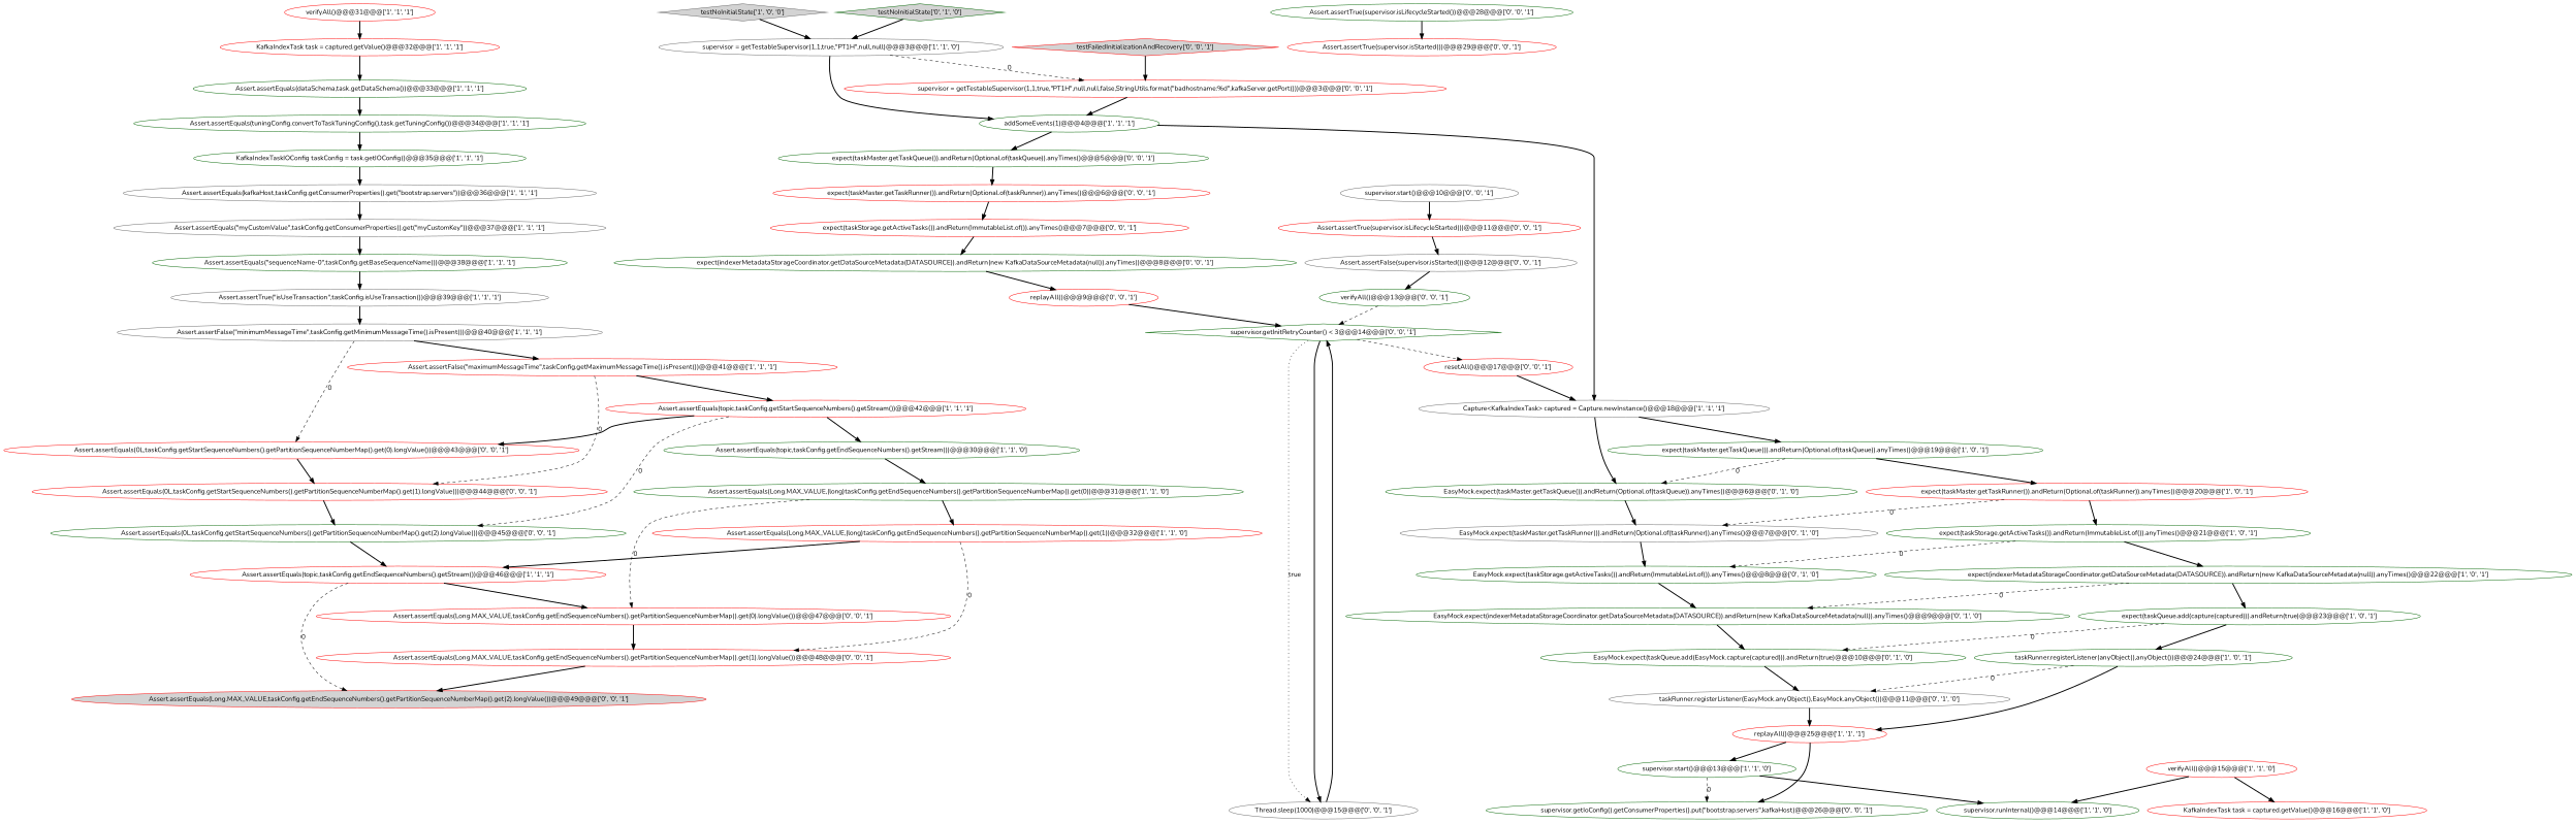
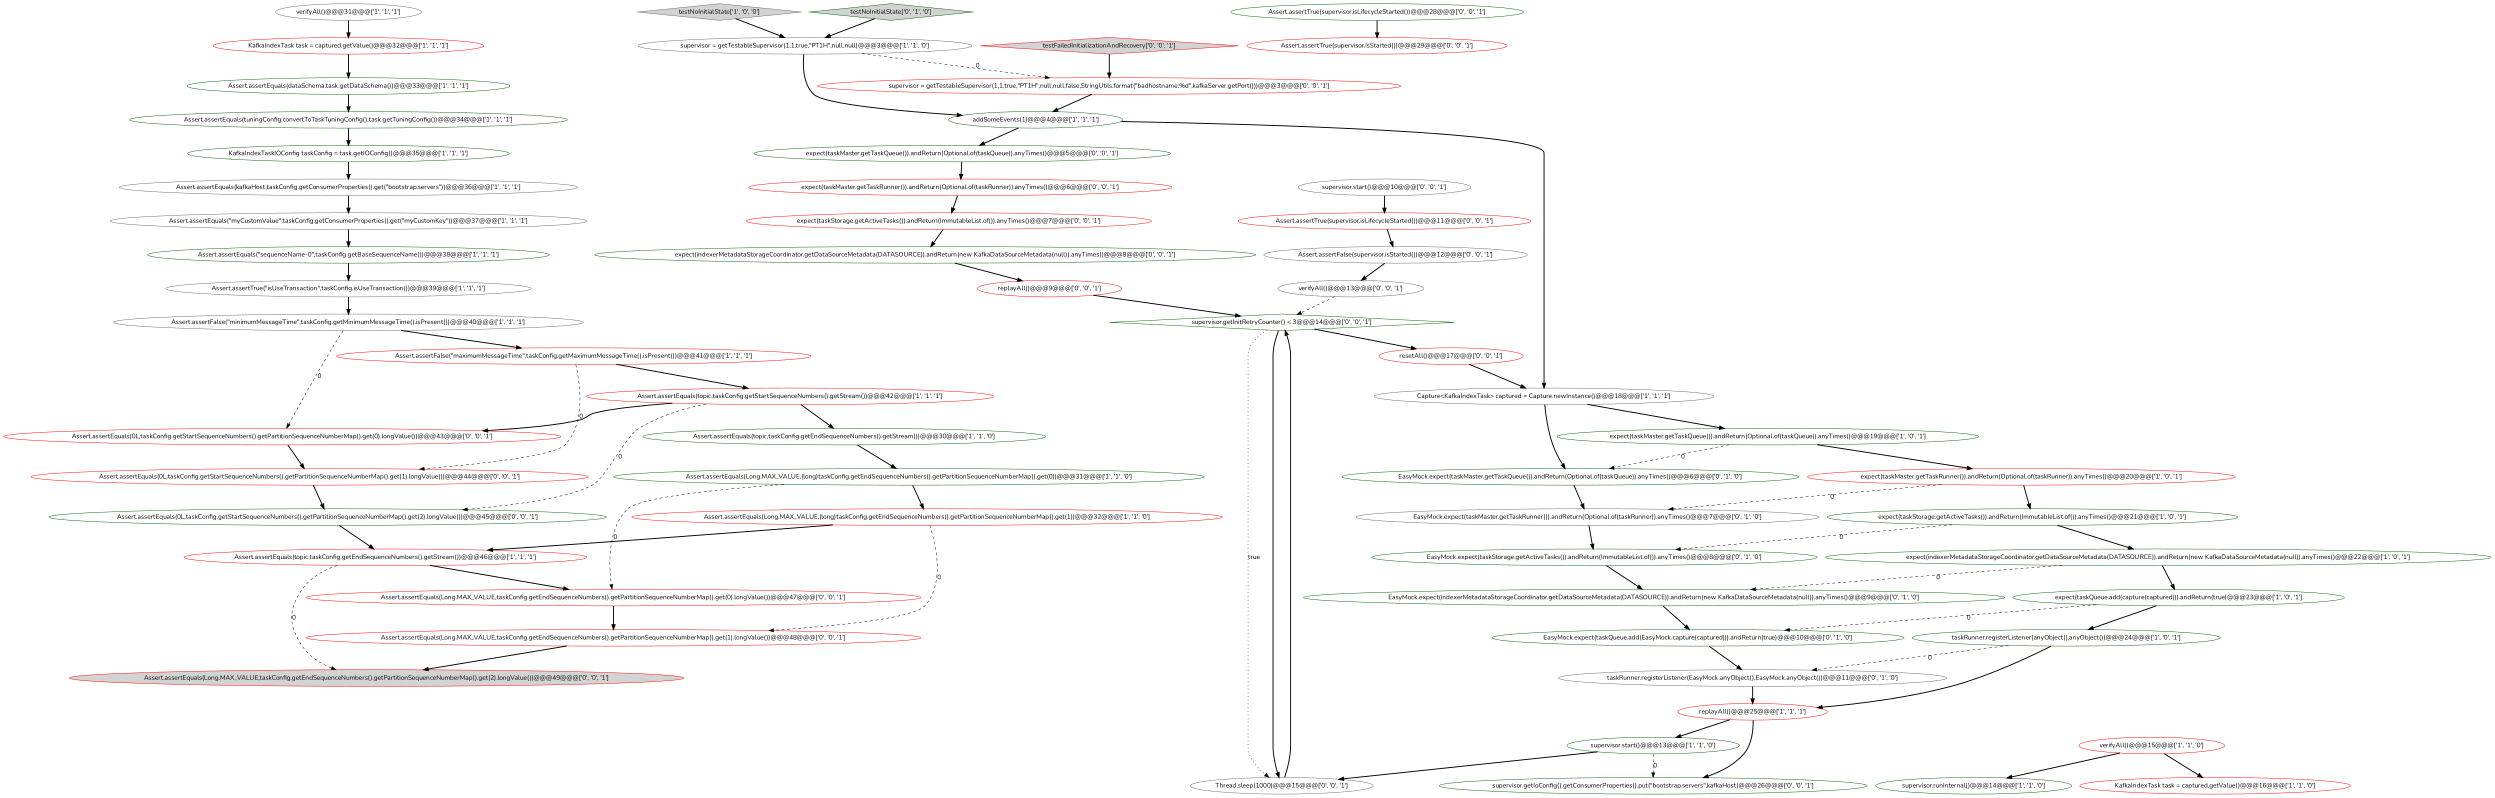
  digraph {
    fontname=Nunito
    node [color=darkgreen fillcolor=white fontname=Nunito shape=ellipse style=filled]
    edge [fontname=Nunito style=bold]
    n1 [color=gray40 label="Assert.assertEquals(kafkaHost,taskConfig.getConsumerProperties().get(\"bootstrap.servers\"))@@@36@@@['1', '1', '1']"]
    n2 [color=gray40 label="Assert.assertEquals(\"myCustomValue\",taskConfig.getConsumerProperties().get(\"myCustomKey\"))@@@37@@@['1', '1', '1']"]
    n3 [label="Assert.assertEquals(\"sequenceName-0\",taskConfig.getBaseSequenceName())@@@38@@@['1', '1', '1']"]
    n4 [color=red fillcolor=lightgray label="Assert.assertEquals(Long.MAX_VALUE,taskConfig.getEndSequenceNumbers().getPartitionSequenceNumberMap().get(2).longValue())@@@49@@@['0', '0', '1']"]
    n5 [color=gray40 label="Assert.assertFalse(supervisor.isStarted())@@@12@@@['0', '0', '1']"]
-   n6 [label="verifyAll()@@@13@@@['0', '0', '1']"]
+   n6 [color=gray40 label="verifyAll()@@@13@@@['0', '0', '1']"]
    n7 [label="supervisor.getInitRetryCounter() < 3@@@14@@@['0', '0', '1']" shape=diamond]
    n8 [label="supervisor.start()@@@13@@@['1', '1', '0']"]
    n9 [label="supervisor.getIoConfig().getConsumerProperties().put(\"bootstrap.servers\",kafkaHost)@@@26@@@['0', '0', '1']"]
    n10 [label="supervisor.runInternal()@@@14@@@['1', '1', '0']"]
    n11 [color=red label="Assert.assertFalse(\"maximumMessageTime\",taskConfig.getMaximumMessageTime().isPresent())@@@41@@@['1', '1', '1']"]
    n12 [color=red label="Assert.assertEquals(topic,taskConfig.getStartSequenceNumbers().getStream())@@@42@@@['1', '1', '1']"]
    n13 [color=red label="Assert.assertEquals(0L,taskConfig.getStartSequenceNumbers().getPartitionSequenceNumberMap().get(1).longValue())@@@44@@@['0', '0', '1']"]
    n14 [label="Assert.assertEquals(0L,taskConfig.getStartSequenceNumbers().getPartitionSequenceNumberMap().get(2).longValue())@@@45@@@['0', '0', '1']"]
    n15 [color=red label="Assert.assertEquals(0L,taskConfig.getStartSequenceNumbers().getPartitionSequenceNumberMap().get(0).longValue())@@@43@@@['0', '0', '1']"]
    n16 [label="Assert.assertEquals(topic,taskConfig.getEndSequenceNumbers().getStream())@@@30@@@['1', '1', '0']"]
    n17 [color=red label="Assert.assertEquals(topic,taskConfig.getEndSequenceNumbers().getStream())@@@46@@@['1', '1', '1']"]
    n18 [color=red label="Assert.assertEquals(Long.MAX_VALUE,taskConfig.getEndSequenceNumbers().getPartitionSequenceNumberMap().get(0).longValue())@@@47@@@['0', '0', '1']"]
    n19 [color=red label="Assert.assertEquals(Long.MAX_VALUE,taskConfig.getEndSequenceNumbers().getPartitionSequenceNumberMap().get(1).longValue())@@@48@@@['0', '0', '1']"]
    n20 [color=gray40 label="Thread.sleep(1000)@@@15@@@['0', '0', '1']"]
    n21 [color=red label="resetAll()@@@17@@@['0', '0', '1']"]
    n22 [label="addSomeEvents(1)@@@4@@@['1', '1', '1']"]
    n23 [label="expect(taskMaster.getTaskQueue()).andReturn(Optional.of(taskQueue)).anyTimes()@@@5@@@['0', '0', '1']"]
    n24 [color=gray40 label="Capture<KafkaIndexTask> captured = Capture.newInstance()@@@18@@@['1', '1', '1']"]
    n25 [color=red label="expect(taskMaster.getTaskRunner()).andReturn(Optional.of(taskRunner)).anyTimes()@@@6@@@['0', '0', '1']"]
    n26 [label="EasyMock.expect(taskMaster.getTaskQueue()).andReturn(Optional.of(taskQueue)).anyTimes()@@@6@@@['0', '1', '0']"]
    n27 [label="expect(taskMaster.getTaskQueue()).andReturn(Optional.of(taskQueue)).anyTimes()@@@19@@@['1', '0', '1']"]
    n28 [label="expect(indexerMetadataStorageCoordinator.getDataSourceMetadata(DATASOURCE)).andReturn(new KafkaDataSourceMetadata(null)).anyTimes()@@@8@@@['0', '0', '1']"]
    n29 [color=red label="replayAll()@@@9@@@['0', '0', '1']"]
    n30 [label="Assert.assertEquals(tuningConfig.convertToTaskTuningConfig(),task.getTuningConfig())@@@34@@@['1', '1', '1']"]
    n31 [label="KafkaIndexTaskIOConfig taskConfig = task.getIOConfig()@@@35@@@['1', '1', '1']"]
    n32 [color=gray40 label="supervisor.start()@@@10@@@['0', '0', '1']"]
    n33 [color=red label="Assert.assertTrue(supervisor.isLifecycleStarted())@@@11@@@['0', '0', '1']"]
    n34 [label="Assert.assertEquals(dataSchema,task.getDataSchema())@@@33@@@['1', '1', '1']"]
    n35 [color=red label="KafkaIndexTask task = captured.getValue()@@@16@@@['1', '1', '0']"]
    n36 [color=gray40 label="EasyMock.expect(taskMaster.getTaskRunner()).andReturn(Optional.of(taskRunner)).anyTimes()@@@7@@@['0', '1', '0']"]
    n37 [label="EasyMock.expect(taskStorage.getActiveTasks()).andReturn(ImmutableList.of()).anyTimes()@@@8@@@['0', '1', '0']"]
-   n38 [color=red label="verifyAll()@@@31@@@['1', '1', '1']"]
+   n38 [color=gray40 label="verifyAll()@@@31@@@['1', '1', '1']"]
    n39 [color=red label="KafkaIndexTask task = captured.getValue()@@@32@@@['1', '1', '1']"]
    n40 [color=gray40 label="Assert.assertTrue(\"isUseTransaction\",taskConfig.isUseTransaction())@@@39@@@['1', '1', '1']"]
    n41 [color=gray40 label="Assert.assertFalse(\"minimumMessageTime\",taskConfig.getMinimumMessageTime().isPresent())@@@40@@@['1', '1', '1']"]
    n42 [label="Assert.assertEquals(Long.MAX_VALUE,(long)taskConfig.getEndSequenceNumbers().getPartitionSequenceNumberMap().get(0))@@@31@@@['1', '1', '0']"]
    n43 [label="EasyMock.expect(indexerMetadataStorageCoordinator.getDataSourceMetadata(DATASOURCE)).andReturn(new KafkaDataSourceMetadata(null)).anyTimes()@@@9@@@['0', '1', '0']"]
    n44 [label="EasyMock.expect(taskQueue.add(EasyMock.capture(captured))).andReturn(true)@@@10@@@['0', '1', '0']"]
    n45 [color=gray40 fillcolor=lightgray label="testNoInitialState['1', '0', '0']" shape=diamond]
    n46 [color=gray40 label="supervisor = getTestableSupervisor(1,1,true,\"PT1H\",null,null)@@@3@@@['1', '1', '0']"]
    n47 [color=red label="supervisor = getTestableSupervisor(1,1,true,\"PT1H\",null,null,false,StringUtils.format(\"badhostname:%d\",kafkaServer.getPort()))@@@3@@@['0', '0', '1']"]
    n48 [color=red label="Assert.assertEquals(Long.MAX_VALUE,(long)taskConfig.getEndSequenceNumbers().getPartitionSequenceNumberMap().get(1))@@@32@@@['1', '1', '0']"]
    n49 [color=red label="replayAll()@@@25@@@['1', '1', '1']"]
    n50 [label="expect(taskStorage.getActiveTasks()).andReturn(ImmutableList.of()).anyTimes()@@@21@@@['1', '0', '1']"]
    n51 [label="expect(indexerMetadataStorageCoordinator.getDataSourceMetadata(DATASOURCE)).andReturn(new KafkaDataSourceMetadata(null)).anyTimes()@@@22@@@['1', '0', '1']"]
    n52 [label="expect(taskQueue.add(capture(captured))).andReturn(true)@@@23@@@['1', '0', '1']"]
    n53 [color=gray40 label="taskRunner.registerListener(EasyMock.anyObject(),EasyMock.anyObject())@@@11@@@['0', '1', '0']"]
    n54 [color=red label="expect(taskMaster.getTaskRunner()).andReturn(Optional.of(taskRunner)).anyTimes()@@@20@@@['1', '0', '1']"]
    n55 [fillcolor=lightgray label="testNoInitialState['0', '1', '0']" shape=diamond]
    n56 [color=red label="expect(taskStorage.getActiveTasks()).andReturn(ImmutableList.of()).anyTimes()@@@7@@@['0', '0', '1']"]
    n57 [color=red fillcolor=lightgray label="testFailedInitializationAndRecovery['0', '0', '1']" shape=diamond]
    n58 [label="taskRunner.registerListener(anyObject(),anyObject())@@@24@@@['1', '0', '1']"]
    n59 [label="Assert.assertTrue(supervisor.isLifecycleStarted())@@@28@@@['0', '0', '1']"]
    n60 [color=red label="Assert.assertTrue(supervisor.isStarted())@@@29@@@['0', '0', '1']"]
    n61 [color=red label="verifyAll()@@@15@@@['1', '1', '0']"]
    n1 -> n2
    n2 -> n3
    n3 -> n40
    n5 -> n6
    n6 -> n7 [style=dashed]
    n7 -> n20
    n7 -> n20 [label=true style=dotted]
-   n7 -> n21 [style=dashed]
+   n7 -> n21
    n8 -> n9 [label=0 style=dashed]
-   n8 -> n10
+   n8 -> n20
    n11 -> n12
    n11 -> n13 [label=0 style=dashed]
    n12 -> n14 [label=0 style=dashed]
    n12 -> n15
    n12 -> n16
    n13 -> n14
    n14 -> n17
    n15 -> n13
    n16 -> n42
    n17 -> n4 [label=0 style=dashed]
    n17 -> n18
    n18 -> n19
    n19 -> n4
    n20 -> n7
    n21 -> n24
    n22 -> n23
    n22 -> n24
    n23 -> n25
    n24 -> n26
    n24 -> n27
    n25 -> n56
    n26 -> n36
    n27 -> n26 [label=0 style=dashed]
    n27 -> n54
    n28 -> n29
    n29 -> n7
    n30 -> n31
    n31 -> n1
    n32 -> n33
    n33 -> n5
    n34 -> n30
    n36 -> n37
    n37 -> n43
    n38 -> n39
    n39 -> n34
    n40 -> n41
    n41 -> n11
    n41 -> n15 [label=0 style=dashed]
    n42 -> n18 [label=0 style=dashed]
    n42 -> n48
    n43 -> n44
    n44 -> n53
    n45 -> n46
    n46 -> n22
    n46 -> n47 [label=0 style=dashed]
    n47 -> n22
    n48 -> n17
    n48 -> n19 [label=0 style=dashed]
    n49 -> n8
    n49 -> n9
    n50 -> n37 [label=0 style=dashed]
    n50 -> n51
    n51 -> n43 [label=0 style=dashed]
    n51 -> n52
    n52 -> n44 [label=0 style=dashed]
    n52 -> n58
    n53 -> n49
    n54 -> n36 [label=0 style=dashed]
    n54 -> n50
    n55 -> n46
    n56 -> n28
    n57 -> n47
    n58 -> n49
    n58 -> n53 [label=0 style=dashed]
    n59 -> n60
    n61 -> n10
    n61 -> n35
  }
